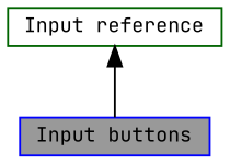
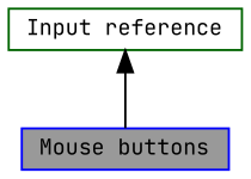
  digraph {
    rankdir=TB
    fontname="JetBrains Mono"
    node [fontname="JetBrains Mono" fontsize=10 shape=box style=filled]
-   n1 [color=blue fillcolor=grey60 fontcolor=black height=0.2 label="Input buttons" width=0.4]
+   n1 [color=blue fillcolor=grey60 fontcolor=black height=0.2 label="Mouse buttons" width=0.4]
    n2 [color=darkgreen fillcolor=white height=0.2 label="Input reference" width=0.4]
    n2 -> n1 [dir=back fontname="JetBrains Mono" fontsize=10 labelfontname=Helvetica labelfontsize=10 shape=plaintext style=solid]
  }
